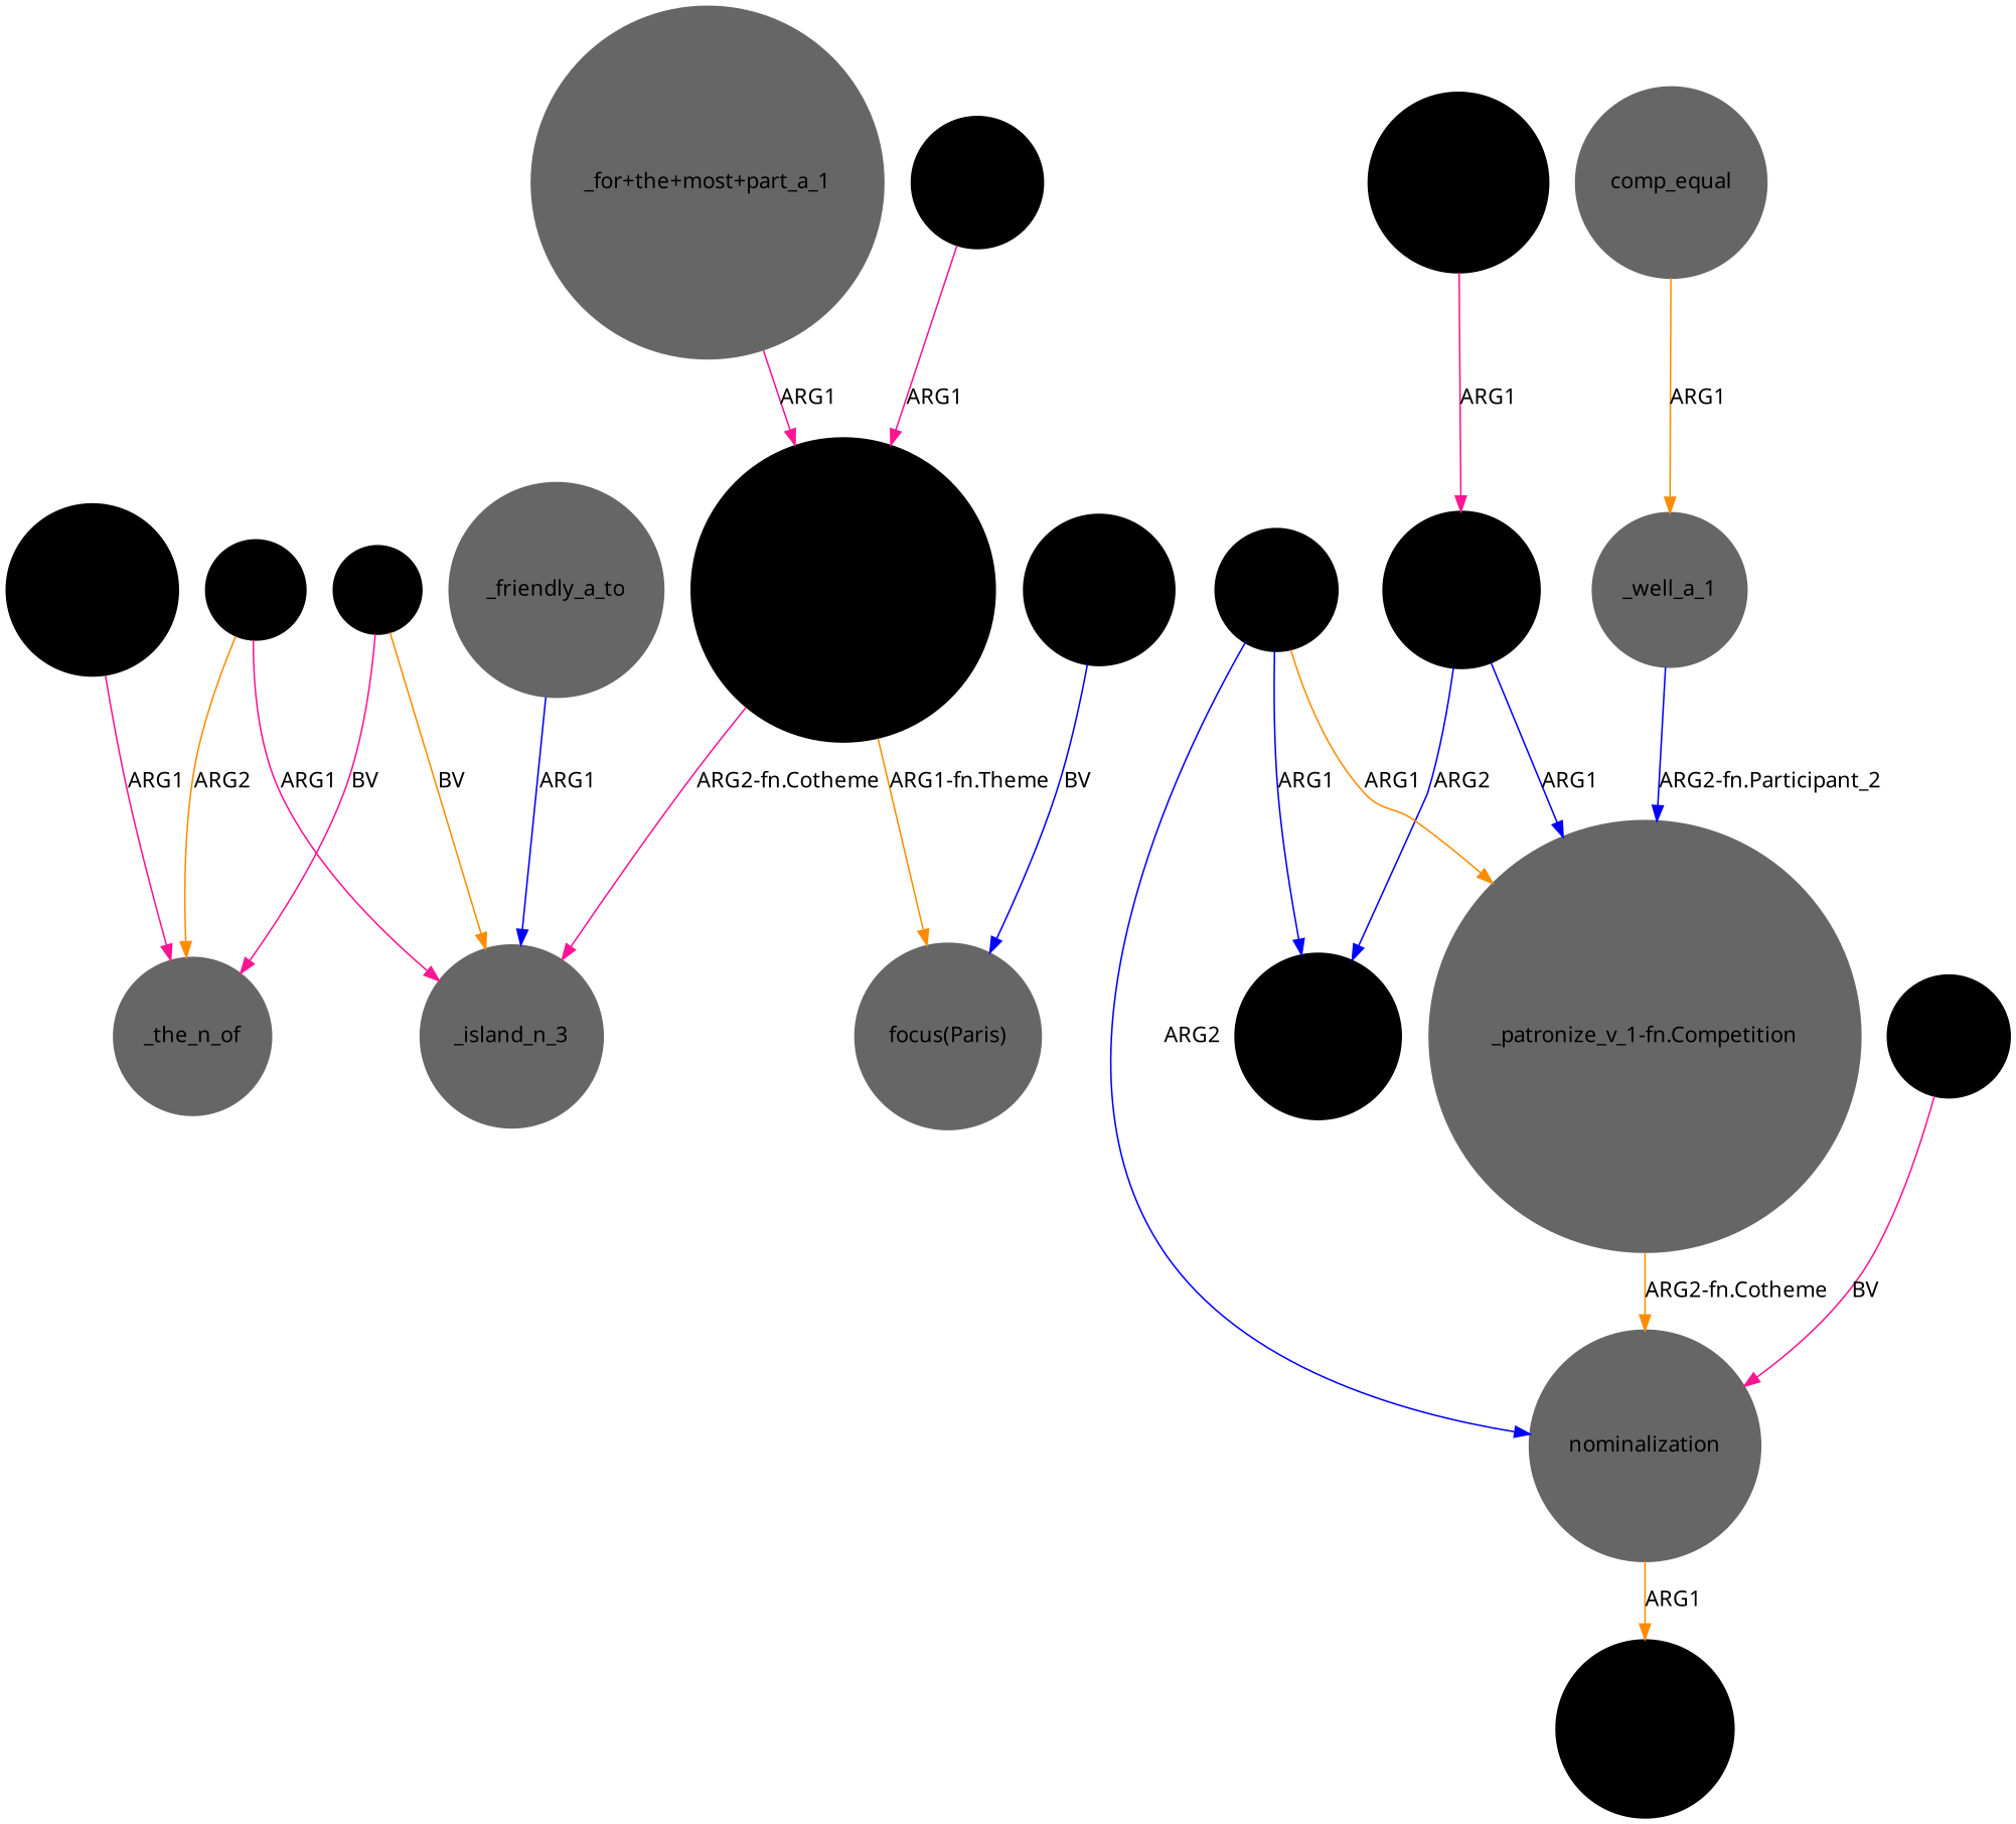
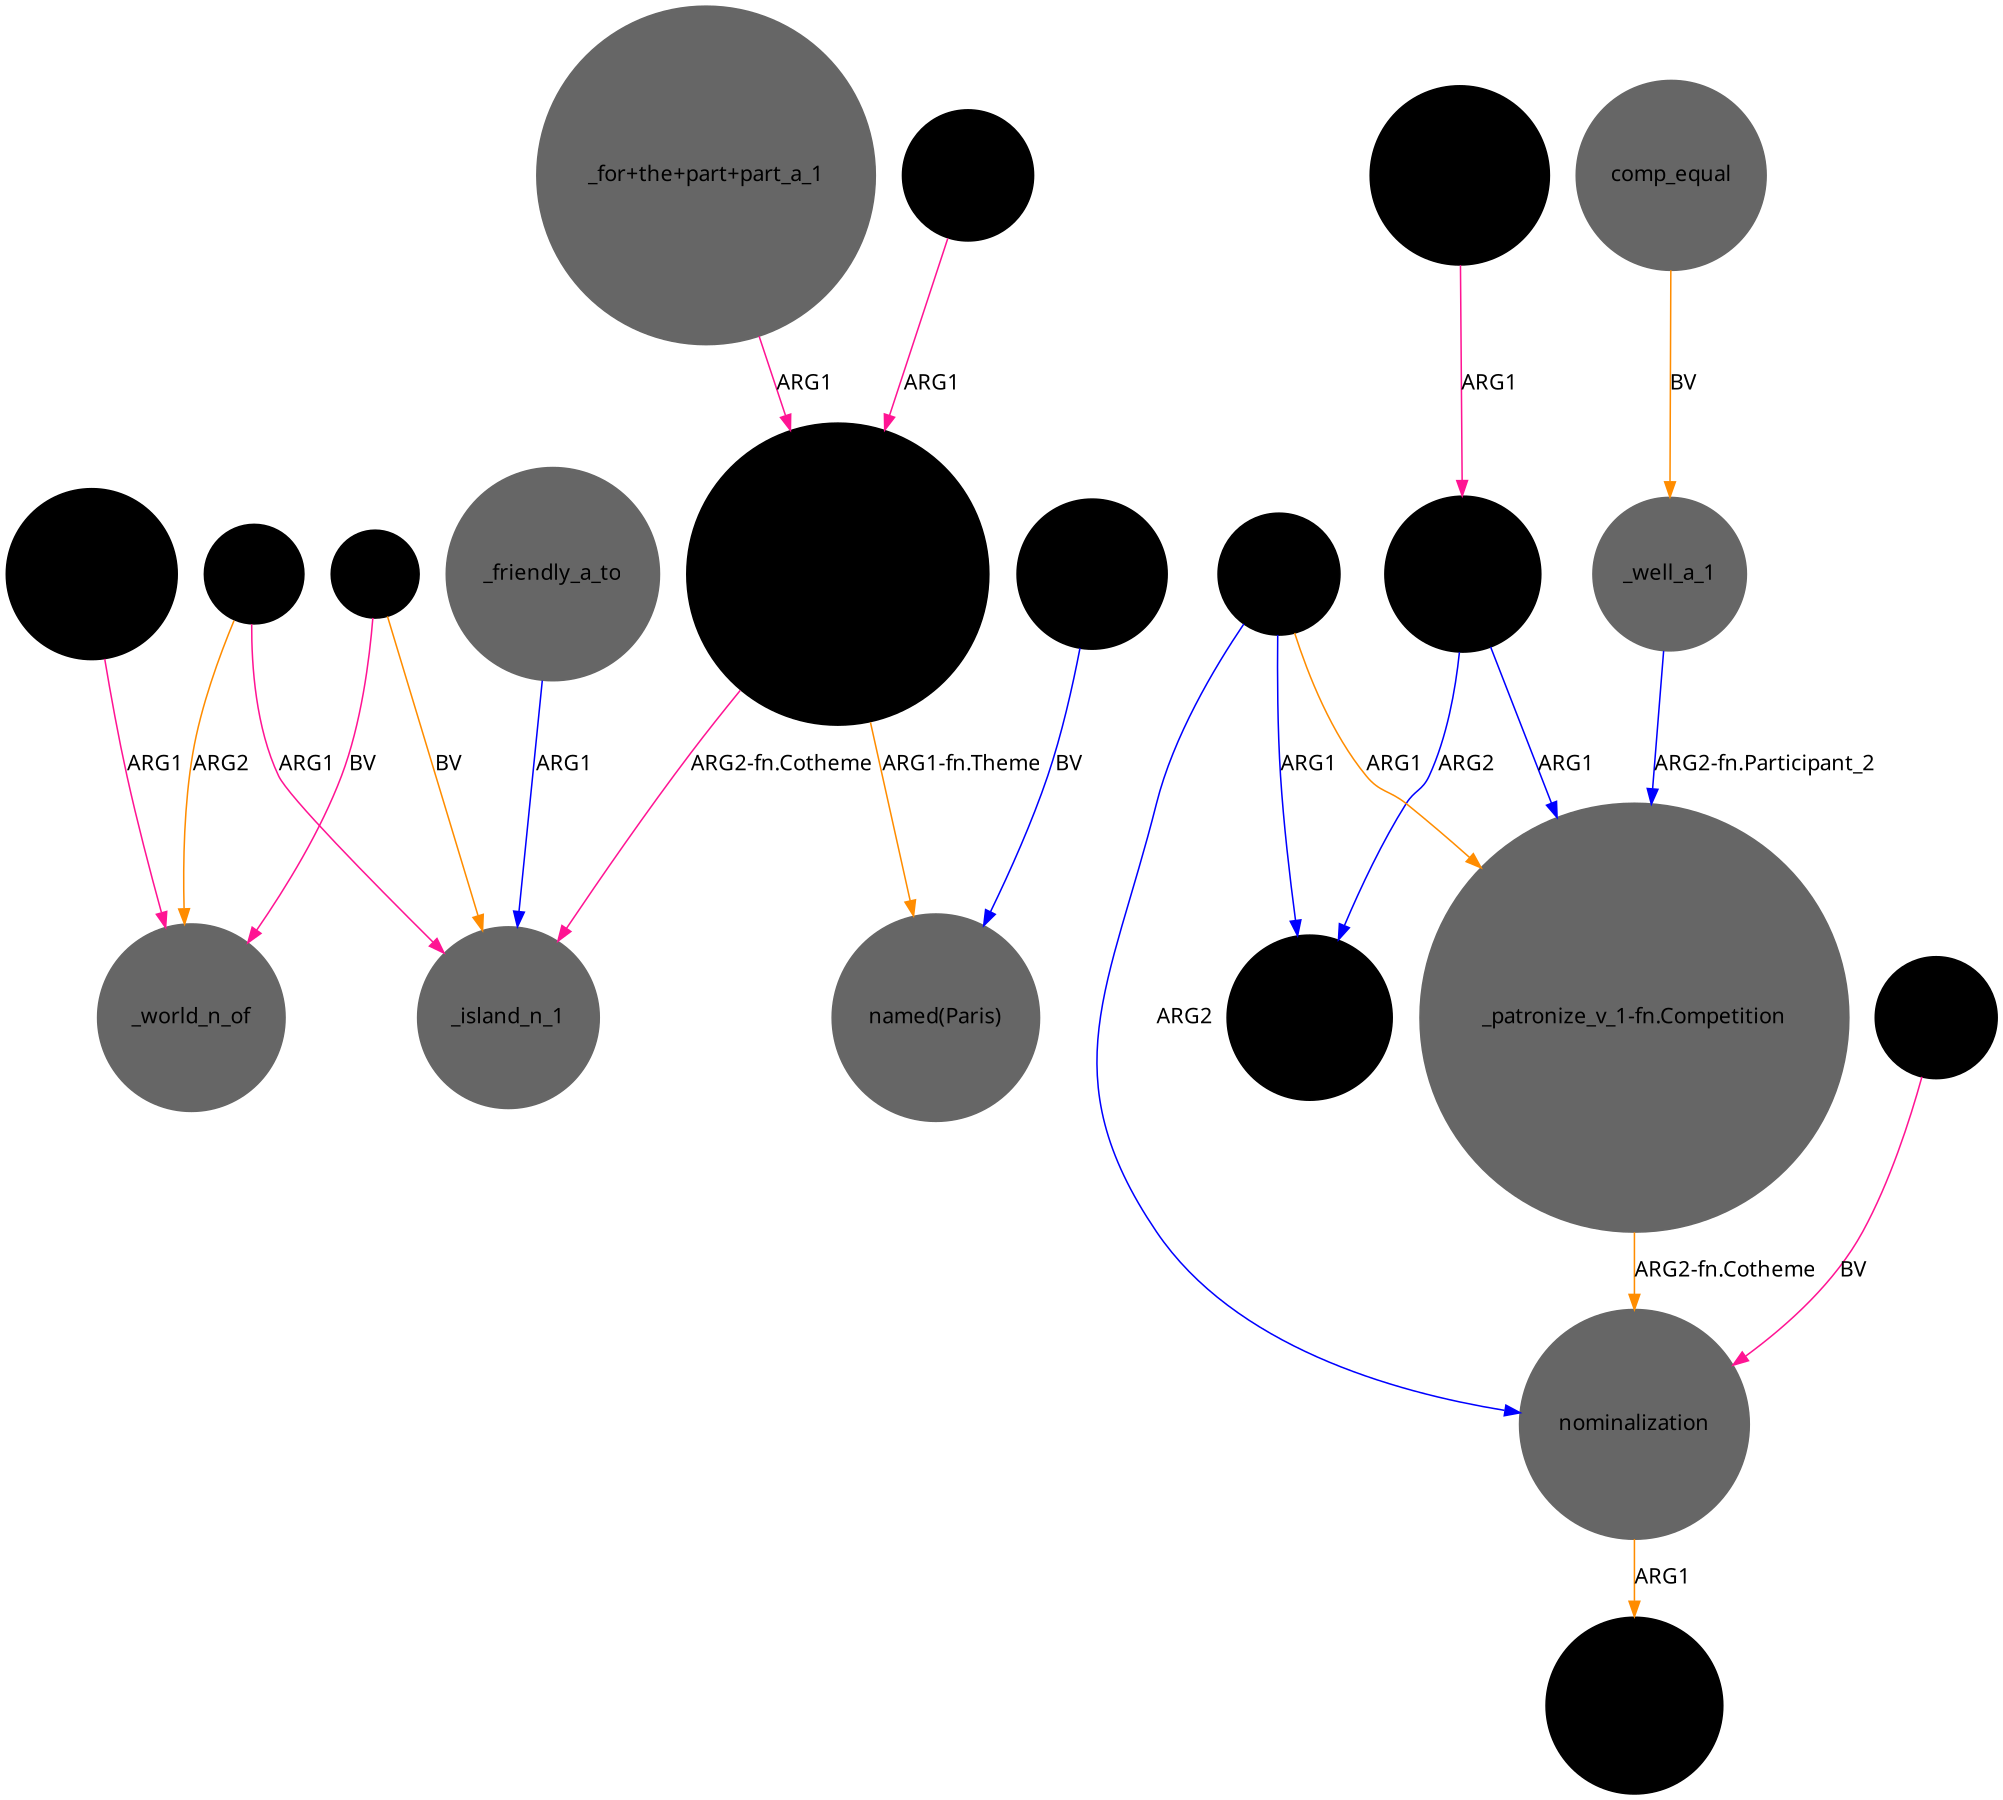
  digraph {
    fontname="Noto Sans"
    node [color=black fontname="Noto Sans" shape=circle style=filled]
    edge [color=deeppink fontname="Noto Sans"]
-   _island_n_1 [color=gray40 label=_island_n_3]
+   _island_n_1 [color=gray40]
    _a_q
-   _world_n_of [color=gray40 label=_the_n_of]
+   _world_n_of [color=gray40]
    _as_x_prd
    _prize_v_1
    "_patronize_v_1-fn.Competition" [color=gray40]
    nominalization [color=gray40]
    comp_equal [color=gray40]
    _well_a_1 [color=gray40]
    _exotic_a_1
    eventuality
    "_be_v_id-fn.Cotheme"
-   "named(Paris)" [color=gray40 label="focus(Paris)"]
+   "named(Paris)" [color=gray40]
    udef_q
    _in_p
    parg_d
-   "_for+the+most+part_a_1" [color=gray40]
+   "_for+the+most+part_a_1" [color=gray40 label="_for+the+part+part_a_1"]
    _friendly_a_to [color=gray40]
    focus_d
    proper_q
    _racist_a_1
    _a_q -> _island_n_1 [color=darkorange label=BV]
    _a_q -> _world_n_of [label=BV]
    _as_x_prd -> _prize_v_1 [color=blue label=ARG2]
    _as_x_prd -> "_patronize_v_1-fn.Competition" [color=blue label=ARG1]
    "_patronize_v_1-fn.Competition" -> nominalization [color=darkorange label="ARG2-fn.Cotheme"]
    nominalization -> _exotic_a_1 [color=darkorange label=ARG1]
-   comp_equal -> _well_a_1 [color=darkorange label=ARG1]
+   comp_equal -> _well_a_1 [color=darkorange label=BV]
    _well_a_1 -> "_patronize_v_1-fn.Competition" [color=blue label="ARG2-fn.Participant_2"]
    eventuality -> _as_x_prd [label=ARG1]
    "_be_v_id-fn.Cotheme" -> _island_n_1 [label="ARG2-fn.Cotheme"]
    "_be_v_id-fn.Cotheme" -> "named(Paris)" [color=darkorange label="ARG1-fn.Theme"]
    udef_q -> nominalization [label=BV]
    _in_p -> _island_n_1 [label=ARG1]
    _in_p -> _world_n_of [color=darkorange label=ARG2]
    parg_d -> _prize_v_1 [color=blue label=ARG1]
    parg_d -> "_patronize_v_1-fn.Competition" [color=darkorange label=ARG1]
    parg_d -> nominalization [color=blue label=ARG2]
    "_for+the+most+part_a_1" -> "_be_v_id-fn.Cotheme" [label=ARG1]
    _friendly_a_to -> _island_n_1 [color=blue label=ARG1]
    focus_d -> "_be_v_id-fn.Cotheme" [label=ARG1]
    proper_q -> "named(Paris)" [color=blue label=BV]
    _racist_a_1 -> _world_n_of [label=ARG1]
  }
